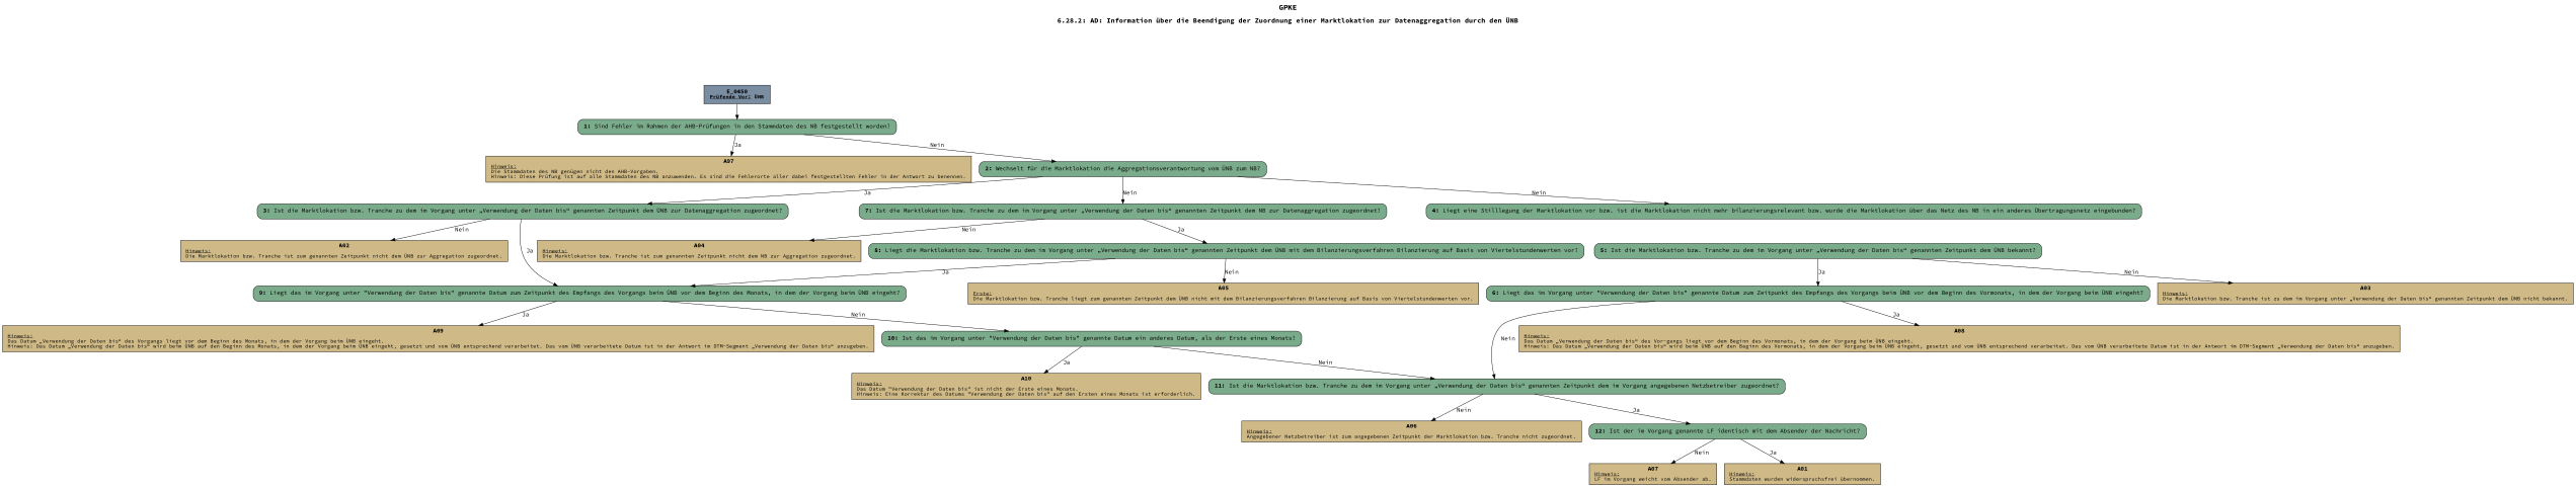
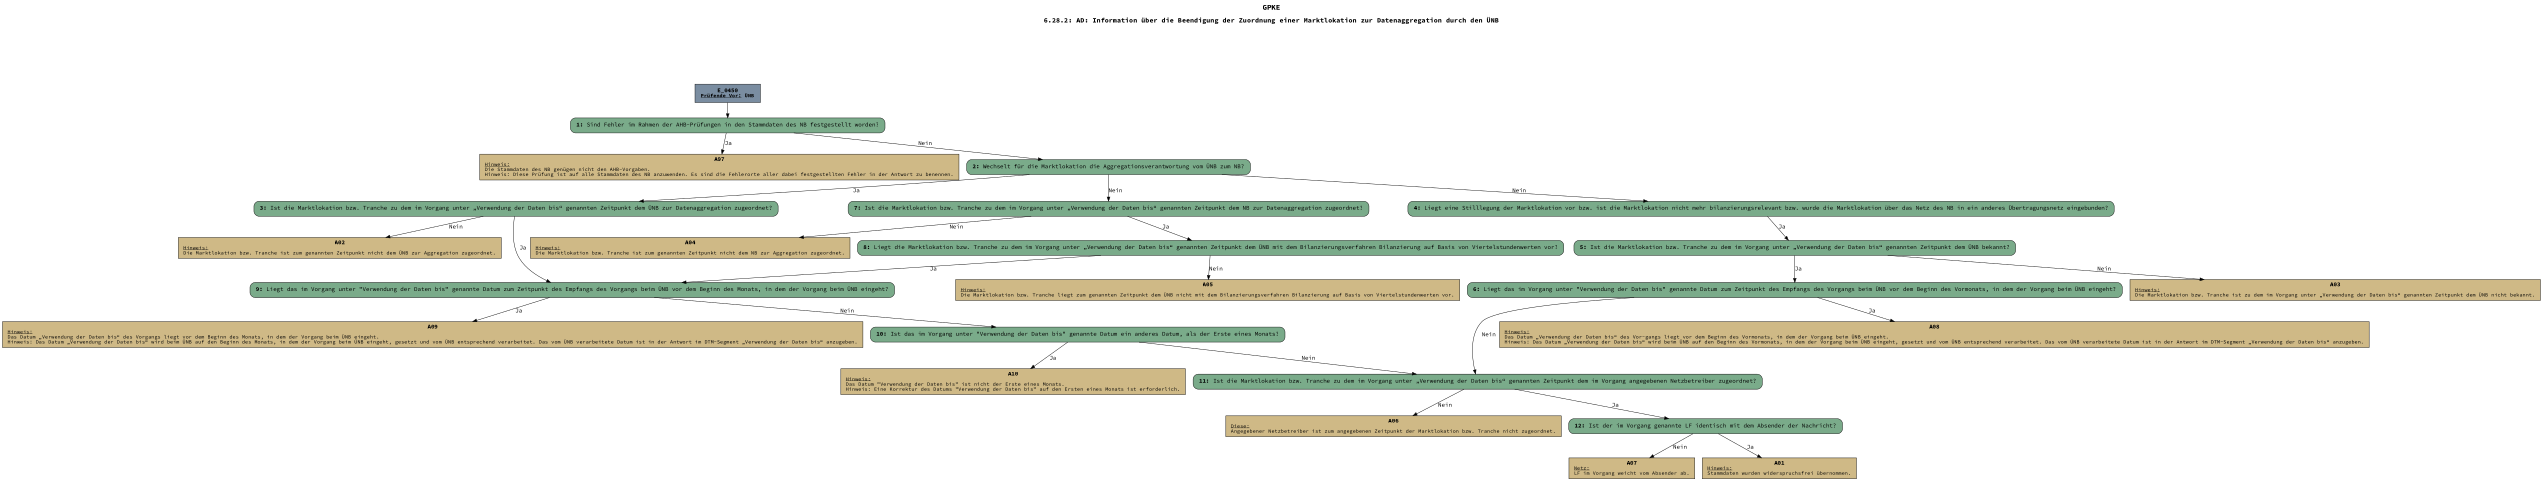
  digraph {
    fontname="Source Code Pro"
    label=<<B><FONT POINT-SIZE="18">GPKE</FONT></B><BR/><BR/><B><FONT POINT-SIZE="16">6.28.2: AD: Information über die Beendigung der Zuordnung einer Marktlokation zur Datenaggregation durch den ÜNB</FONT></B><BR/><BR/><BR/><BR/>>
    labelloc=t
    node [fillcolor="#7aab8a" fontname="Source Code Pro" margin="0.2,0.12" shape=box style=filled]
    edge [fontname="Source Code Pro"]
    n1 [fillcolor="#7a8da1" label=<<B>E_0450</B><BR align="center"/><FONT point-size="12"><B><U>Prüfende Vor:</U> ÜNB</B></FONT><BR align="center"/>>]
    n2 [label=<<B>1: </B>Sind Fehler im Rahmen der AHB-Prüfungen in den Stammdaten des NB festgestellt worden?<BR align="left"/>> style="filled,rounded"]
    n3 [fillcolor="#cfb986" label=<<B>A97</B><BR align="center"/><FONT point-size="12"><U>Hinweis:</U><BR align="left"/>Die Stammdaten des NB genügen nicht den AHB-Vorgaben.<BR align="left"/>Hinweis: Diese Prüfung ist auf alle Stammdaten des NB anzuwenden. Es sind die Fehlerorte aller dabei festgestellten Fehler in der Antwort zu benennen.<BR align="left"/></FONT>> margin="0.17,0.08"]
    n4 [label=<<B>2: </B>Wechselt für die Marktlokation die Aggregationsverantwortung vom ÜNB zum NB?<BR align="left"/>> style="filled,rounded"]
    n5 [label=<<B>3: </B>Ist die Marktlokation bzw. Tranche zu dem im Vorgang unter „Verwendung der Daten bis“ genannten Zeitpunkt dem ÜNB zur Datenaggregation zugeordnet?<BR align="left"/>> style="filled,rounded"]
    n6 [label=<<B>4: </B>Liegt eine Stilllegung der Marktlokation vor bzw. ist die Marktlokation nicht mehr bilanzierungsrelevant bzw. wurde die Marktlokation über das Netz des NB in ein anderes Übertragungsnetz eingebunden?<BR align="left"/>> style="filled,rounded"]
    n7 [label=<<B>7: </B>Ist die Marktlokation bzw. Tranche zu dem im Vorgang unter „Verwendung der Daten bis“ genannten Zeitpunkt dem NB zur Datenaggregation zugeordnet?<BR align="left"/>> style="filled,rounded"]
    n8 [fillcolor="#cfb986" label=<<B>A02</B><BR align="center"/><FONT point-size="12"><U>Hinweis:</U><BR align="left"/>Die Marktlokation bzw. Tranche ist zum genannten Zeitpunkt nicht dem ÜNB zur Aggregation zugeordnet.<BR align="left"/></FONT>> margin="0.17,0.08"]
    n9 [label=<<B>9: </B>Liegt das im Vorgang unter "Verwendung der Daten bis" genannte Datum zum Zeitpunkt des Empfangs des Vorgangs beim ÜNB vor dem Beginn des Monats, in dem der Vorgang beim ÜNB eingeht?<BR align="left"/>> style="filled,rounded"]
    n10 [label=<<B>5: </B>Ist die Marktlokation bzw. Tranche zu dem im Vorgang unter „Verwendung der Daten bis“ genannten Zeitpunkt dem ÜNB bekannt?<BR align="left"/>> style="filled,rounded"]
    n11 [fillcolor="#cfb986" label=<<B>A09</B><BR align="center"/><FONT point-size="12"><U>Hinweis:</U><BR align="left"/>Das Datum „Verwendung der Daten bis“ des Vorgangs liegt vor dem Beginn des Monats, in dem der Vorgang beim ÜNB eingeht.<BR align="left"/>Hinweis: Das Datum „Verwendung der Daten bis“ wird beim ÜNB auf den Beginn des Monats, in dem der Vorgang beim ÜNB eingeht, gesetzt und vom ÜNB entsprechend verarbeitet. Das vom ÜNB verarbeitete Datum ist in der Antwort im DTM-Segment „Verwendung der Daten bis“ anzugeben.<BR align="left"/></FONT>> margin="0.17,0.08"]
    n12 [label=<<B>10: </B>Ist das im Vorgang unter "Verwendung der Daten bis" genannte Datum ein anderes Datum, als der Erste eines Monats?<BR align="left"/>> style="filled,rounded"]
    n13 [fillcolor="#cfb986" label=<<B>A03</B><BR align="center"/><FONT point-size="12"><U>Hinweis:</U><BR align="left"/>Die Marktlokation bzw. Tranche ist zu dem im Vorgang unter „Verwendung der Daten bis“ genannten Zeitpunkt dem ÜNB nicht bekannt.<BR align="left"/></FONT>> margin="0.17,0.08"]
    n14 [label=<<B>6: </B>Liegt das im Vorgang unter "Verwendung der Daten bis" genannte Datum zum Zeitpunkt des Empfangs des Vorgangs beim ÜNB vor dem Beginn des Vormonats, in dem der Vorgang beim ÜNB eingeht?<BR align="left"/>> style="filled,rounded"]
    n15 [fillcolor="#cfb986" label=<<B>A04</B><BR align="center"/><FONT point-size="12"><U>Hinweis:</U><BR align="left"/>Die Marktlokation bzw. Tranche ist zum genannten Zeitpunkt nicht dem NB zur Aggregation zugeordnet.<BR align="left"/></FONT>> margin="0.17,0.08"]
    n16 [label=<<B>8: </B>Liegt die Marktlokation bzw. Tranche zu dem im Vorgang unter „Verwendung der Daten bis“ genannten Zeitpunkt dem ÜNB mit dem Bilanzierungsverfahren Bilanzierung auf Basis von Viertelstundenwerten vor?<BR align="left"/>> style="filled,rounded"]
    n17 [fillcolor="#cfb986" label=<<B>A08</B><BR align="center"/><FONT point-size="12"><U>Hinweis:</U><BR align="left"/>Das Datum „Verwendung der Daten bis“ des Vor-gangs liegt vor dem Beginn des Vormonats, in dem der Vorgang beim ÜNB eingeht.<BR align="left"/>Hinweis: Das Datum „Verwendung der Daten bis“ wird beim ÜNB auf den Beginn des Vormonats, in dem der Vorgang beim ÜNB eingeht, gesetzt und vom ÜNB entsprechend verarbeitet. Das vom ÜNB verarbeitete Datum ist in der Antwort im DTM-Segment „Verwendung der Daten bis“ anzugeben.<BR align="left"/></FONT>> margin="0.17,0.08"]
    n18 [label=<<B>11: </B>Ist die Marktlokation bzw. Tranche zu dem im Vorgang unter „Verwendung der Daten bis“ genannten Zeitpunkt dem im Vorgang angegebenen Netzbetreiber zugeordnet?<BR align="left"/>> style="filled,rounded"]
-   n19 [fillcolor="#cfb986" label=<<B>A06</B><BR align="center"/><FONT point-size="12"><U>Hinweis:</U><BR align="left"/>Angegebener Netzbetreiber ist zum angegebenen Zeitpunkt der Marktlokation bzw. Tranche nicht zugeordnet.<BR align="left"/></FONT>> margin="0.17,0.08"]
+   n19 [fillcolor="#cfb986" label=<<B>A06</B><BR align="center"/><FONT point-size="12"><U>Diese:</U><BR align="left"/>Angegebener Netzbetreiber ist zum angegebenen Zeitpunkt der Marktlokation bzw. Tranche nicht zugeordnet.<BR align="left"/></FONT>> margin="0.17,0.08"]
    n20 [label=<<B>12: </B>Ist der im Vorgang genannte LF identisch mit dem Absender der Nachricht?<BR align="left"/>> style="filled,rounded"]
-   n21 [fillcolor="#cfb986" label=<<B>A05</B><BR align="center"/><FONT point-size="12"><U>Erste:</U><BR align="left"/>Die Marktlokation bzw. Tranche liegt zum genannten Zeitpunkt dem ÜNB nicht mit dem Bilanzierungsverfahren Bilanzierung auf Basis von Viertelstundenwerten vor.<BR align="left"/></FONT>> margin="0.17,0.08"]
+   n21 [fillcolor="#cfb986" label=<<B>A05</B><BR align="center"/><FONT point-size="12"><U>Hinweis:</U><BR align="left"/>Die Marktlokation bzw. Tranche liegt zum genannten Zeitpunkt dem ÜNB nicht mit dem Bilanzierungsverfahren Bilanzierung auf Basis von Viertelstundenwerten vor.<BR align="left"/></FONT>> margin="0.17,0.08"]
    n22 [fillcolor="#cfb986" label=<<B>A10</B><BR align="center"/><FONT point-size="12"><U>Hinweis:</U><BR align="left"/>Das Datum "Verwendung der Daten bis" ist nicht der Erste eines Monats.<BR align="left"/>Hinweis: Eine Korrektur des Datums "Verwendung der Daten bis" auf den Ersten eines Monats ist erforderlich.<BR align="left"/></FONT>> margin="0.17,0.08"]
-   n23 [fillcolor="#cfb986" label=<<B>A07</B><BR align="center"/><FONT point-size="12"><U>Hinweis:</U><BR align="left"/>LF im Vorgang weicht vom Absender ab.<BR align="left"/></FONT>> margin="0.17,0.08"]
+   n23 [fillcolor="#cfb986" label=<<B>A07</B><BR align="center"/><FONT point-size="12"><U>Netz:</U><BR align="left"/>LF im Vorgang weicht vom Absender ab.<BR align="left"/></FONT>> margin="0.17,0.08"]
    n24 [fillcolor="#cfb986" label=<<B>A01</B><BR align="center"/><FONT point-size="12"><U>Hinweis:</U><BR align="left"/>Stammdaten wurden widerspruchsfrei übernommen.<BR align="left"/></FONT>> margin="0.17,0.08"]
    n1 -> n2
    n2 -> n3 [label=Ja]
    n2 -> n4 [label=Nein]
    n4 -> n5 [label=Ja]
    n4 -> n6 [label=Nein]
    n4 -> n7 [label=Nein]
    n5 -> n8 [label=Nein]
    n5 -> n9 [label=Ja]
+   n6 -> n10 [label=Ja]
    n7 -> n15 [label=Nein]
    n7 -> n16 [label=Ja]
    n9 -> n11 [label=Ja]
    n9 -> n12 [label=Nein]
    n10 -> n13 [label=Nein]
    n10 -> n14 [label=Ja]
    n12 -> n18 [label=Nein]
    n12 -> n22 [label=Ja]
    n14 -> n17 [label=Ja]
    n14 -> n18 [label=Nein]
    n16 -> n9 [label=Ja]
    n16 -> n21 [label=Nein]
    n18 -> n19 [label=Nein]
    n18 -> n20 [label=Ja]
    n20 -> n23 [label=Nein]
    n20 -> n24 [label=Ja]
  }
